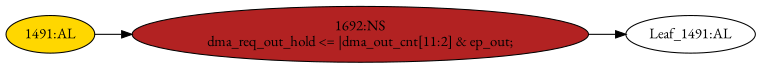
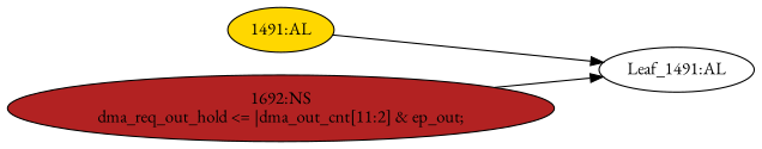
  strict digraph {
    fontname="EB Garamond"
    rankdir=LR
    node [fontname="EB Garamond" style=filled]
    edge [cond="[]" fontname="EB Garamond" lineno=None]
    n1 [ast="<pyverilog.vparser.ast.Always object at 0x7f0a38ecf950>" clk_sens=False fillcolor=gold label="1491:AL" sens="['wclk']" statements="[]" typ=Always use_var="['ep_out', 'dma_out_cnt']"]
    n2 [ast="<pyverilog.vparser.ast.NonblockingSubstitution object at 0x7f0a38ecfdd0>" fillcolor=firebrick label="1692:NS\ndma_req_out_hold <= |dma_out_cnt[11:2] & ep_out;" statements="[<pyverilog.vparser.ast.NonblockingSubstitution object at 0x7f0a38ecfdd0>]" typ=NonblockingSubstitution]
    n3 [def_var="['dma_req_out_hold']" label="Leaf_1491:AL" style=""]
-   n1 -> n2
+   n1 -> n3
    n2 -> n3
  }
